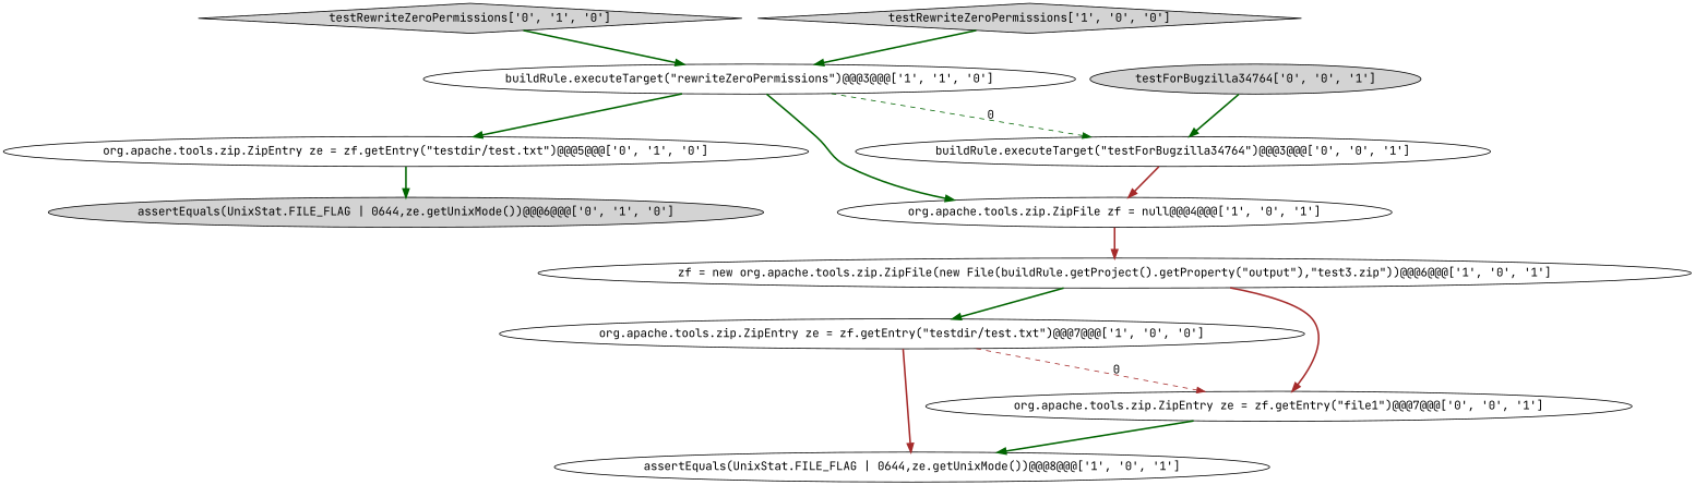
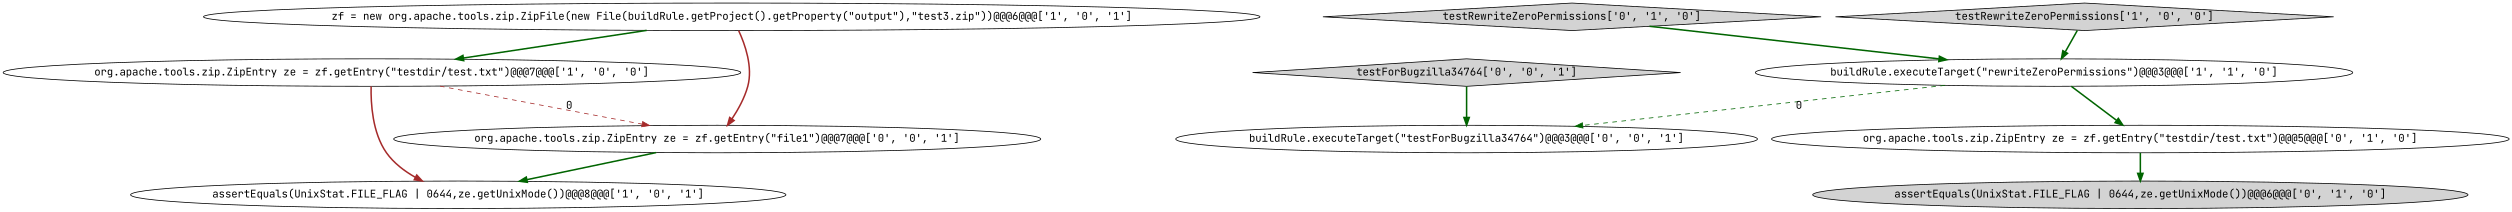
  digraph {
    fontname="JetBrains Mono"
    node [fillcolor=white fontname="JetBrains Mono" shape=ellipse style=filled]
    edge [color=darkgreen fontname="JetBrains Mono" style=bold]
    n1 [label="org.apache.tools.zip.ZipEntry ze = zf.getEntry(\"testdir/test.txt\")@@@7@@@['1', '0', '0']"]
    n2 [label="org.apache.tools.zip.ZipEntry ze = zf.getEntry(\"file1\")@@@7@@@['0', '0', '1']"]
    n3 [label="assertEquals(UnixStat.FILE_FLAG | 0644,ze.getUnixMode())@@@8@@@['1', '0', '1']"]
    n4 [fillcolor=lightgray label="assertEquals(UnixStat.FILE_FLAG | 0644,ze.getUnixMode())@@@6@@@['0', '1', '0']"]
    n5 [fillcolor=lightgray label="testRewriteZeroPermissions['0', '1', '0']" shape=diamond]
    n6 [label="buildRule.executeTarget(\"rewriteZeroPermissions\")@@@3@@@['1', '1', '0']"]
    n7 [label="org.apache.tools.zip.ZipEntry ze = zf.getEntry(\"testdir/test.txt\")@@@5@@@['0', '1', '0']"]
    n8 [label="buildRule.executeTarget(\"testForBugzilla34764\")@@@3@@@['0', '0', '1']"]
-   n9 [label="org.apache.tools.zip.ZipFile zf = null@@@4@@@['1', '0', '1']"]
    n10 [label="zf = new org.apache.tools.zip.ZipFile(new File(buildRule.getProject().getProperty(\"output\"),\"test3.zip\"))@@@6@@@['1', '0', '1']"]
    n11 [fillcolor=lightgray label="testRewriteZeroPermissions['1', '0', '0']" shape=diamond]
-   n12 [fillcolor=lightgray label="testForBugzilla34764['0', '0', '1']"]
+   n12 [fillcolor=lightgray label="testForBugzilla34764['0', '0', '1']" shape=diamond]
    n1 -> n2 [color=brown label=0 style=dashed]
    n1 -> n3 [color=brown]
    n2 -> n3
    n5 -> n6
    n6 -> n7
    n6 -> n8 [label=0 style=dashed]
-   n6 -> n9
    n7 -> n4
-   n8 -> n9 [color=brown]
-   n9 -> n10 [color=brown]
    n10 -> n1
    n10 -> n2 [color=brown]
    n11 -> n6
    n12 -> n8
  }
